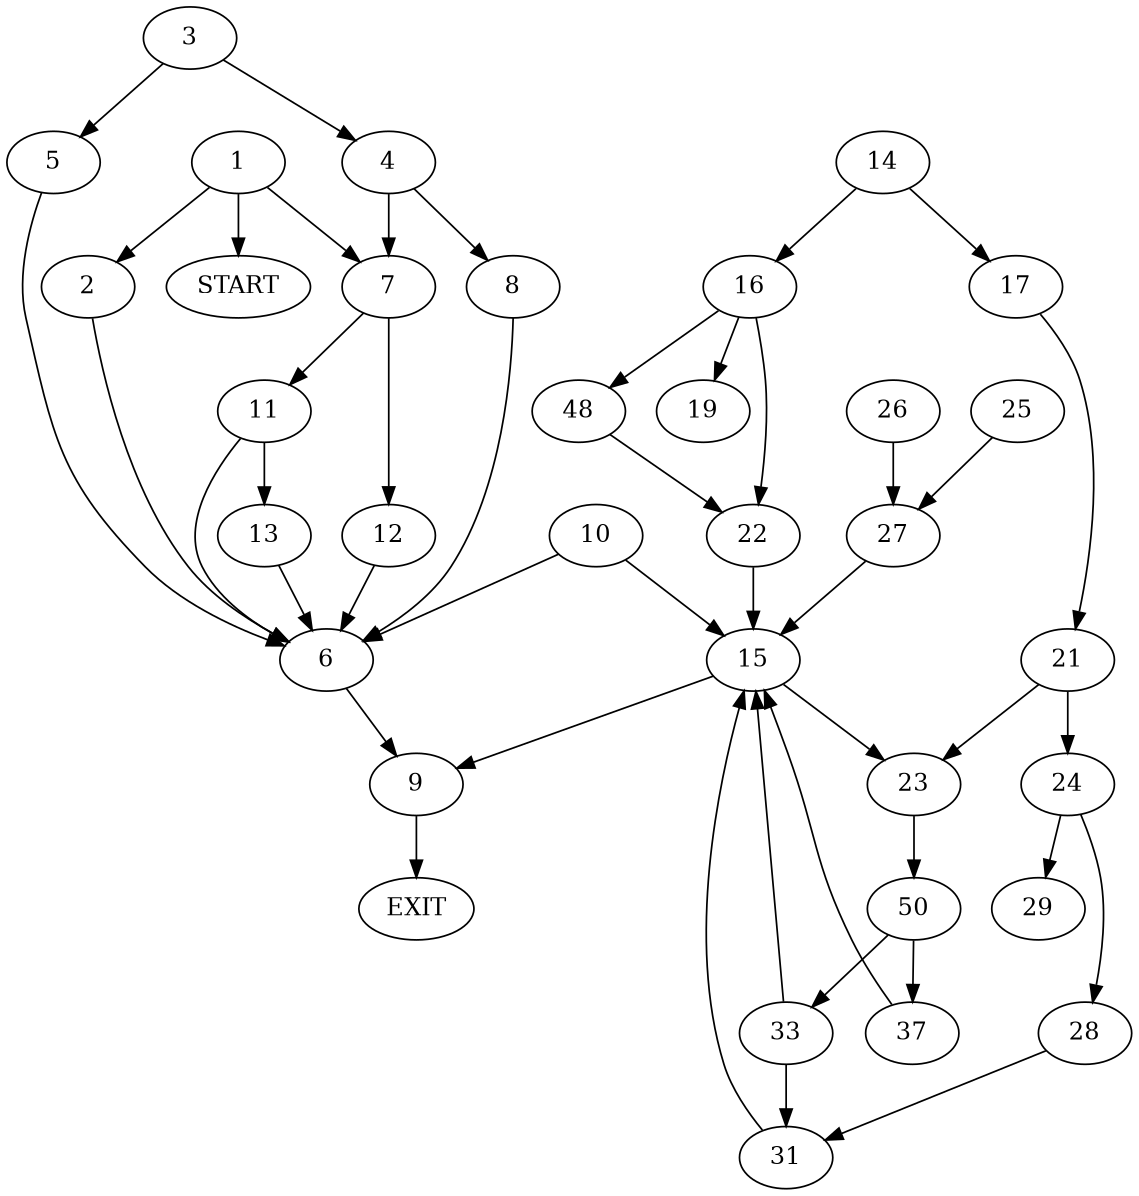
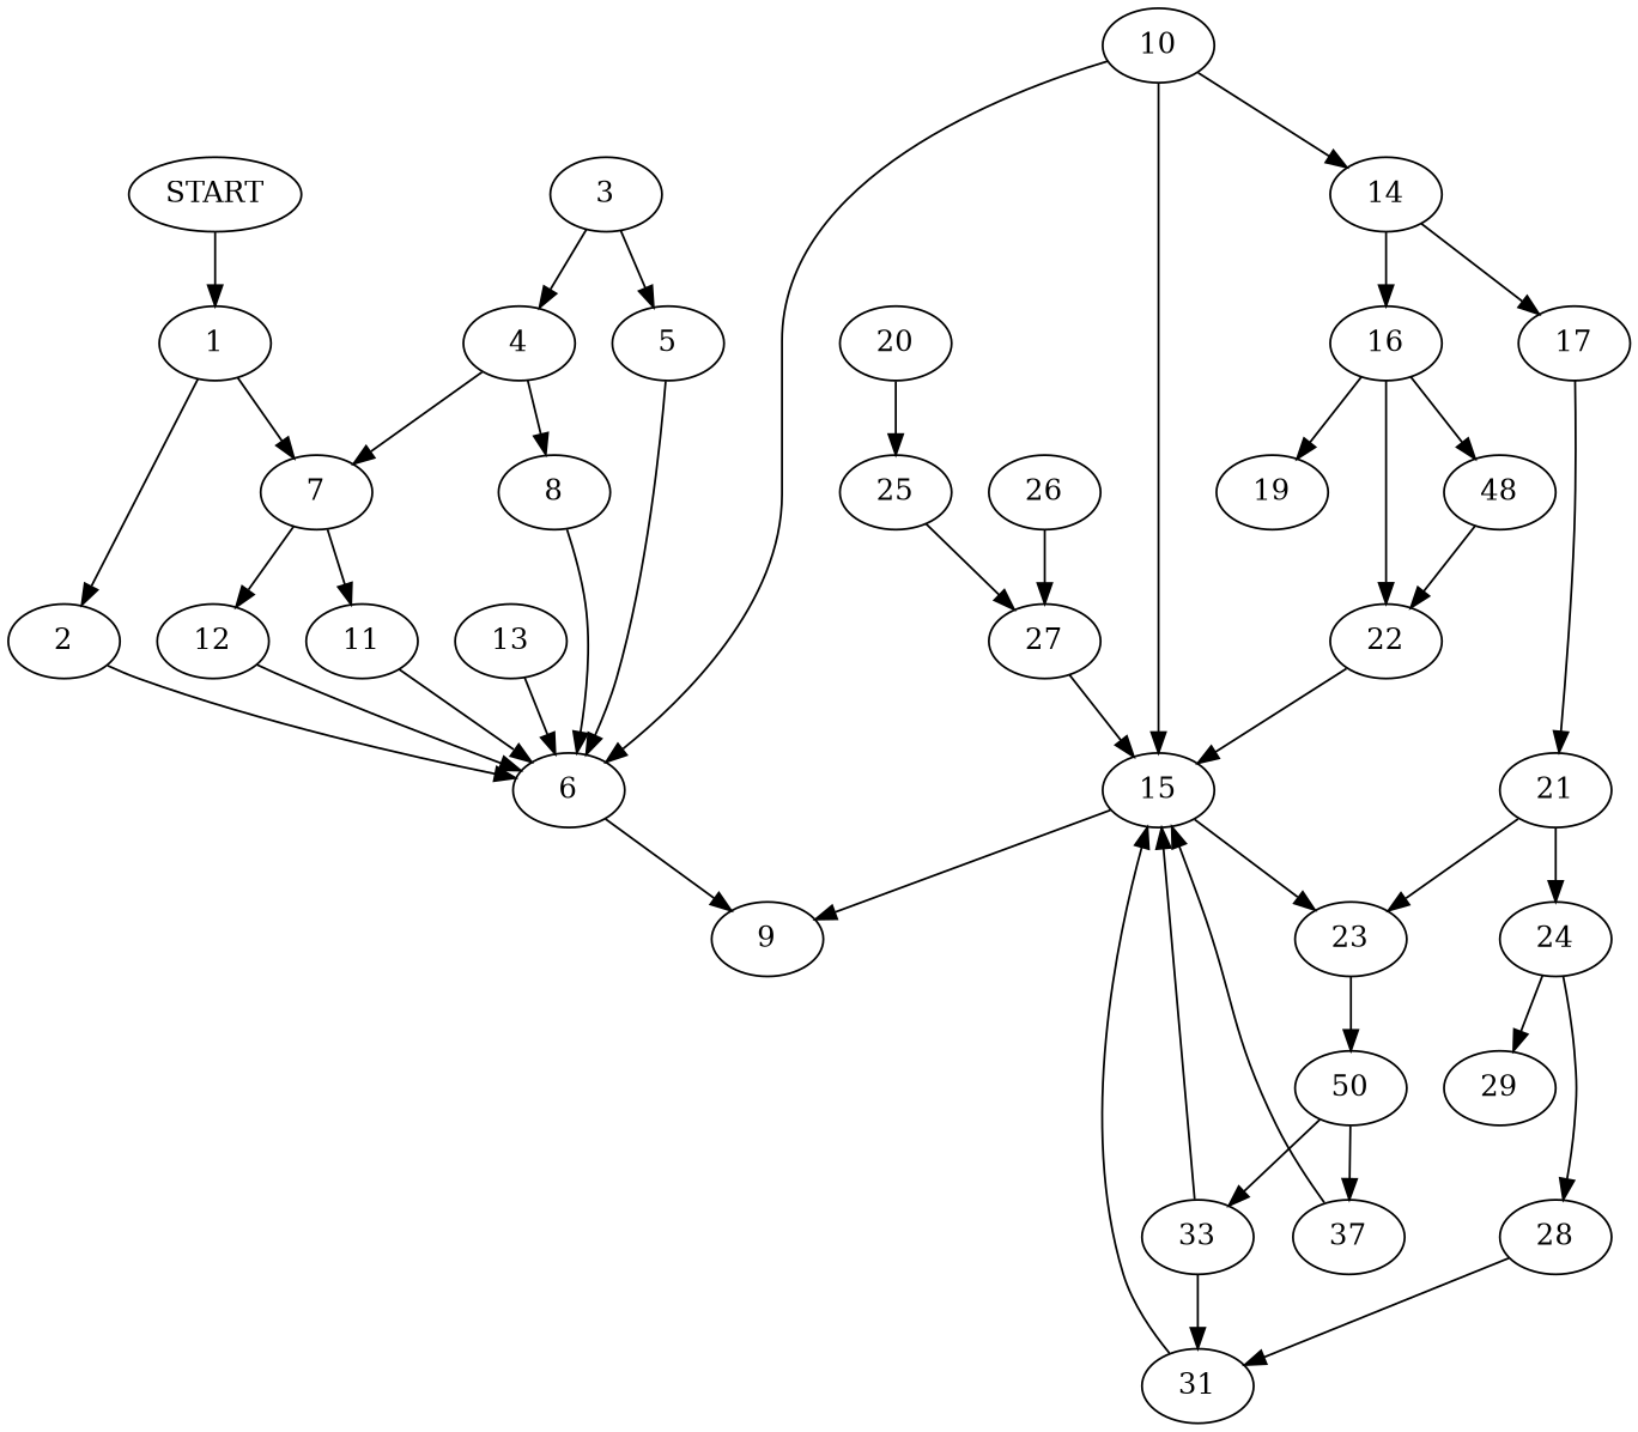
  digraph {
    n1 [label=START]
    1
    2
    7
-   n5 [label=EXIT]
    6
    3
    4
    5
    9
    8
    11
    12
    10
    14
    15
    13
    16
    17
    23
    n21 [label=48]
    19
    22
    21
+   20
    25
    24
    27
    26
    n30 [label=50]
    28
    29
    n33 [label=37]
    33
    31
-   1 -> n1
+   n1 -> 1
    1 -> 2
    1 -> 7
    2 -> 6
    7 -> 11
    7 -> 12
    6 -> 9
    3 -> 4
    3 -> 5
    4 -> 7
    4 -> 8
    5 -> 6
-   9 -> n5
    8 -> 6
    11 -> 6
-   11 -> 13
    12 -> 6
    10 -> 6
+   10 -> 14
    10 -> 15
    14 -> 16
    14 -> 17
    15 -> 9
    15 -> 23
    13 -> 6
    16 -> n21
    16 -> 19
    16 -> 22
    17 -> 21
    23 -> n30
    n21 -> 22
    22 -> 15
    21 -> 23
    21 -> 24
+   20 -> 25
    25 -> 27
    24 -> 28
    24 -> 29
    27 -> 15
    26 -> 27
    n30 -> n33
    n30 -> 33
    28 -> 31
    n33 -> 15
    33 -> 15
    33 -> 31
    31 -> 15
  }
